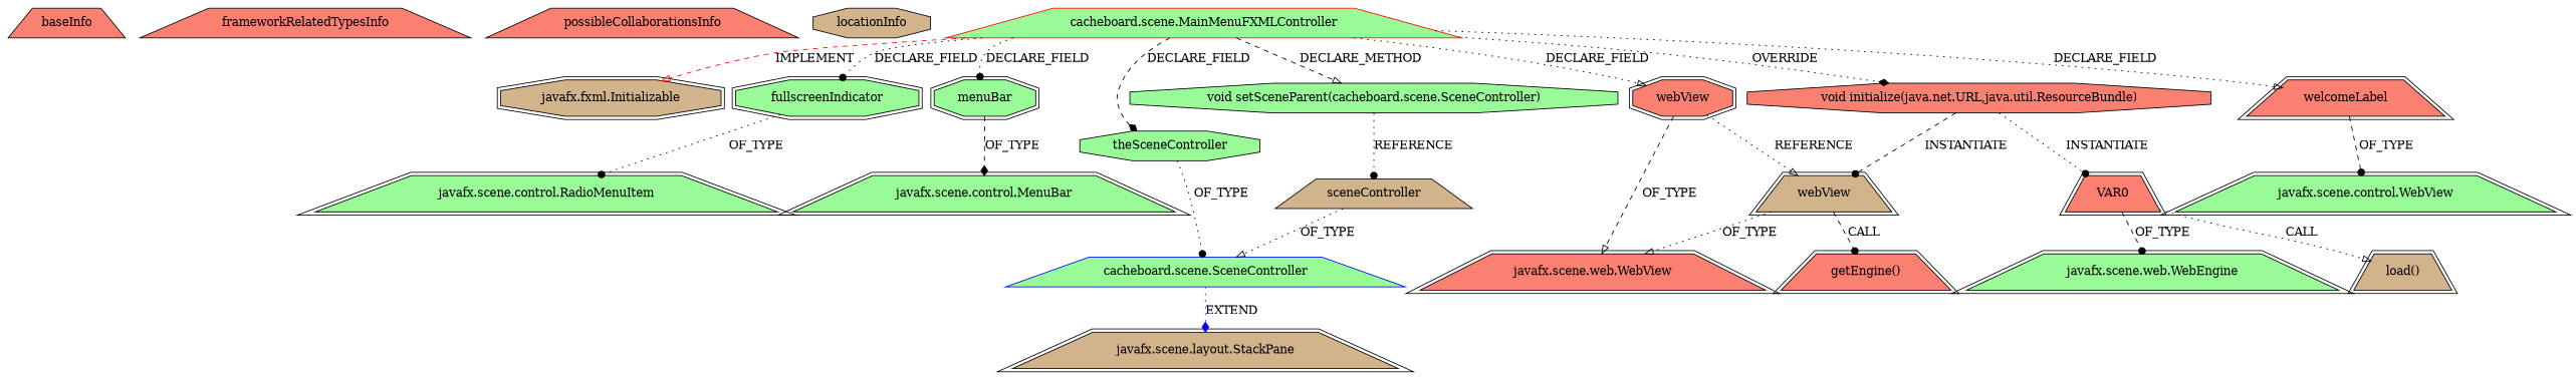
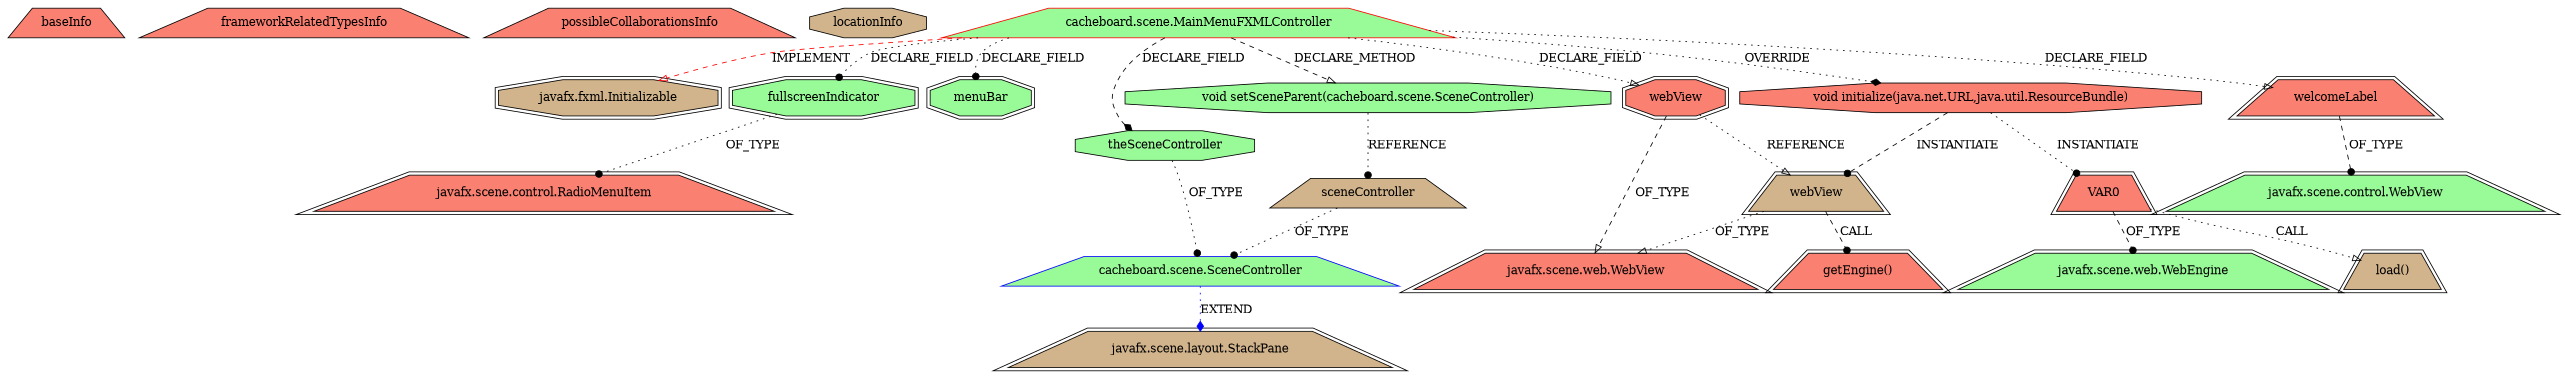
  digraph {
    node [fillcolor=salmon shape=trapezium style=filled isFrameworkType=true vertexType=FRAMEWORK_CLASS_TYPE peripheries=2]
    edge [arrowhead=dot style=dotted]
    baseInfo [category=extension_graph graphId=2727 isAnonymous=false possibleRelation=true isFrameworkType="" vertexType="" peripheries=""]
    frameworkRelatedTypesInfo [0="javafx.fxml.Initializable" isFrameworkType="" vertexType="" peripheries=""]
    possibleCollaborationsInfo [0="2727~CLIENT_METHOD_DECLARATION-PARAMETER_DECLARATION-FIELD_DECLARATION-~javafx.fxml.Initializable ~javafx.scene.layout.StackPane ~false~false" isFrameworkType="" vertexType="" peripheries=""]
    locationInfo [contextSignature=MainMenuFXMLController filePath="/gheidorn-cacheboard/cacheboard-master/src/cacheboard/scene/MainMenuFXMLController.java" fillcolor=tan graphId=2727 projectName="gheidorn-cacheboard" shape=octagon isFrameworkType="" vertexType="" peripheries=""]
    n5 [color=red fillcolor=palegreen isFrameworkType=false label="cacheboard.scene.MainMenuFXMLController" vertexType=ROOT_CLIENT_CLASS_DECLARATION peripheries=""]
    n6 [fillcolor=tan label="javafx.fxml.Initializable" shape=octagon vertexType=FRAMEWORK_INTERFACE_TYPE]
    n7 [fillcolor=palegreen label=fullscreenIndicator shape=octagon vertexType=FIELD_DECLARATION]
    n8 [fillcolor=palegreen label=menuBar shape=octagon vertexType=FIELD_DECLARATION]
    n9 [fillcolor=palegreen isFrameworkType=false label=theSceneController shape=octagon vertexType=FIELD_DECLARATION peripheries=""]
    n10 [label=webView shape=octagon vertexType=FIELD_DECLARATION]
    n11 [label=welcomeLabel vertexType=FIELD_DECLARATION]
    n12 [isFrameworkType=false label="void initialize(java.net.URL,java.util.ResourceBundle)" shape=octagon vertexType=OVERRIDING_METHOD_DECLARATION peripheries=""]
    n13 [fillcolor=palegreen isFrameworkType=false label="void setSceneParent(cacheboard.scene.SceneController)" shape=octagon vertexType=CLIENT_METHOD_DECLARATION peripheries=""]
-   n14 [fillcolor=palegreen label="javafx.scene.control.RadioMenuItem"]
-   n15 [fillcolor=palegreen label="javafx.scene.control.MenuBar"]
+   n14 [label="javafx.scene.control.RadioMenuItem"]
    n16 [color=blue fillcolor=palegreen isFrameworkType=false label="cacheboard.scene.SceneController" vertexType=REFERENCE_CLIENT_CLASS_DECLARATION peripheries=""]
    n17 [label="javafx.scene.web.WebView"]
    n18 [fillcolor=tan label=webView vertexType=VARIABLE_EXPRESION]
    n19 [fillcolor=palegreen label="javafx.scene.control.WebView"]
    n20 [label=VAR0 vertexType=VARIABLE_EXPRESION]
    n21 [fillcolor=tan isFrameworkType=false label=sceneController vertexType=PARAMETER_DECLARATION peripheries=""]
    n22 [fillcolor=tan label="javafx.scene.layout.StackPane"]
    n23 [label="getEngine()" vertexType=INSIDE_CALL]
    n24 [fillcolor=palegreen label="javafx.scene.web.WebEngine"]
    n25 [fillcolor=tan label="load()" vertexType=INSIDE_CALL]
    n5 -> n6 [arrowhead=onormal color=red label=IMPLEMENT style=dashed]
    n5 -> n7 [label=DECLARE_FIELD]
    n5 -> n8 [label=DECLARE_FIELD]
    n5 -> n9 [arrowhead=diamond label=DECLARE_FIELD style=dashed]
    n5 -> n10 [arrowhead=onormal label=DECLARE_FIELD]
    n5 -> n11 [arrowhead=onormal label=DECLARE_FIELD]
    n5 -> n12 [arrowhead=diamond label=OVERRIDE]
    n5 -> n13 [arrowhead=onormal label=DECLARE_METHOD style=dashed]
    n7 -> n14 [label=OF_TYPE]
-   n8 -> n15 [arrowhead=diamond label=OF_TYPE style=dashed]
    n9 -> n16 [label=OF_TYPE]
    n10 -> n17 [arrowhead=onormal label=OF_TYPE style=dashed]
    n10 -> n18 [arrowhead=onormal label=REFERENCE]
    n11 -> n19 [label=OF_TYPE style=dashed]
    n12 -> n18 [label=INSTANTIATE style=dashed]
    n12 -> n20 [label=INSTANTIATE]
    n13 -> n21 [label=REFERENCE]
    n16 -> n22 [arrowhead=diamond color=blue label=EXTEND]
    n18 -> n17 [arrowhead=onormal label=OF_TYPE]
    n18 -> n23 [label=CALL style=dashed]
    n20 -> n24 [label=OF_TYPE style=dashed]
    n20 -> n25 [arrowhead=onormal label=CALL]
-   n21 -> n16 [arrowhead=onormal label=OF_TYPE]
+   n21 -> n16 [label=OF_TYPE]
  }
